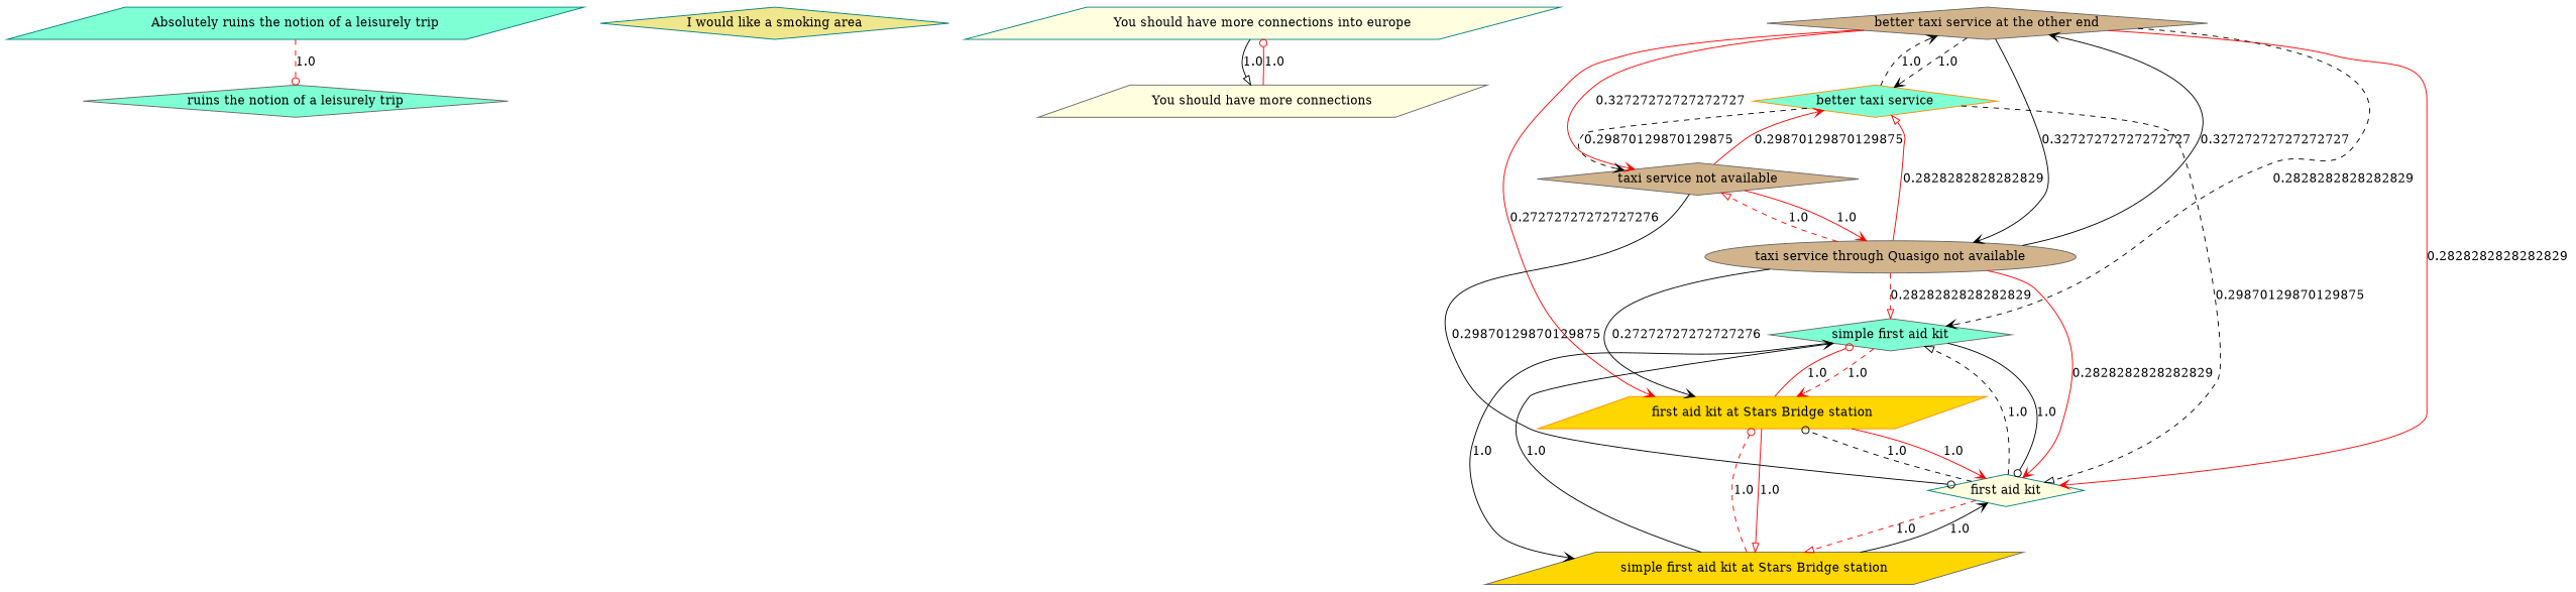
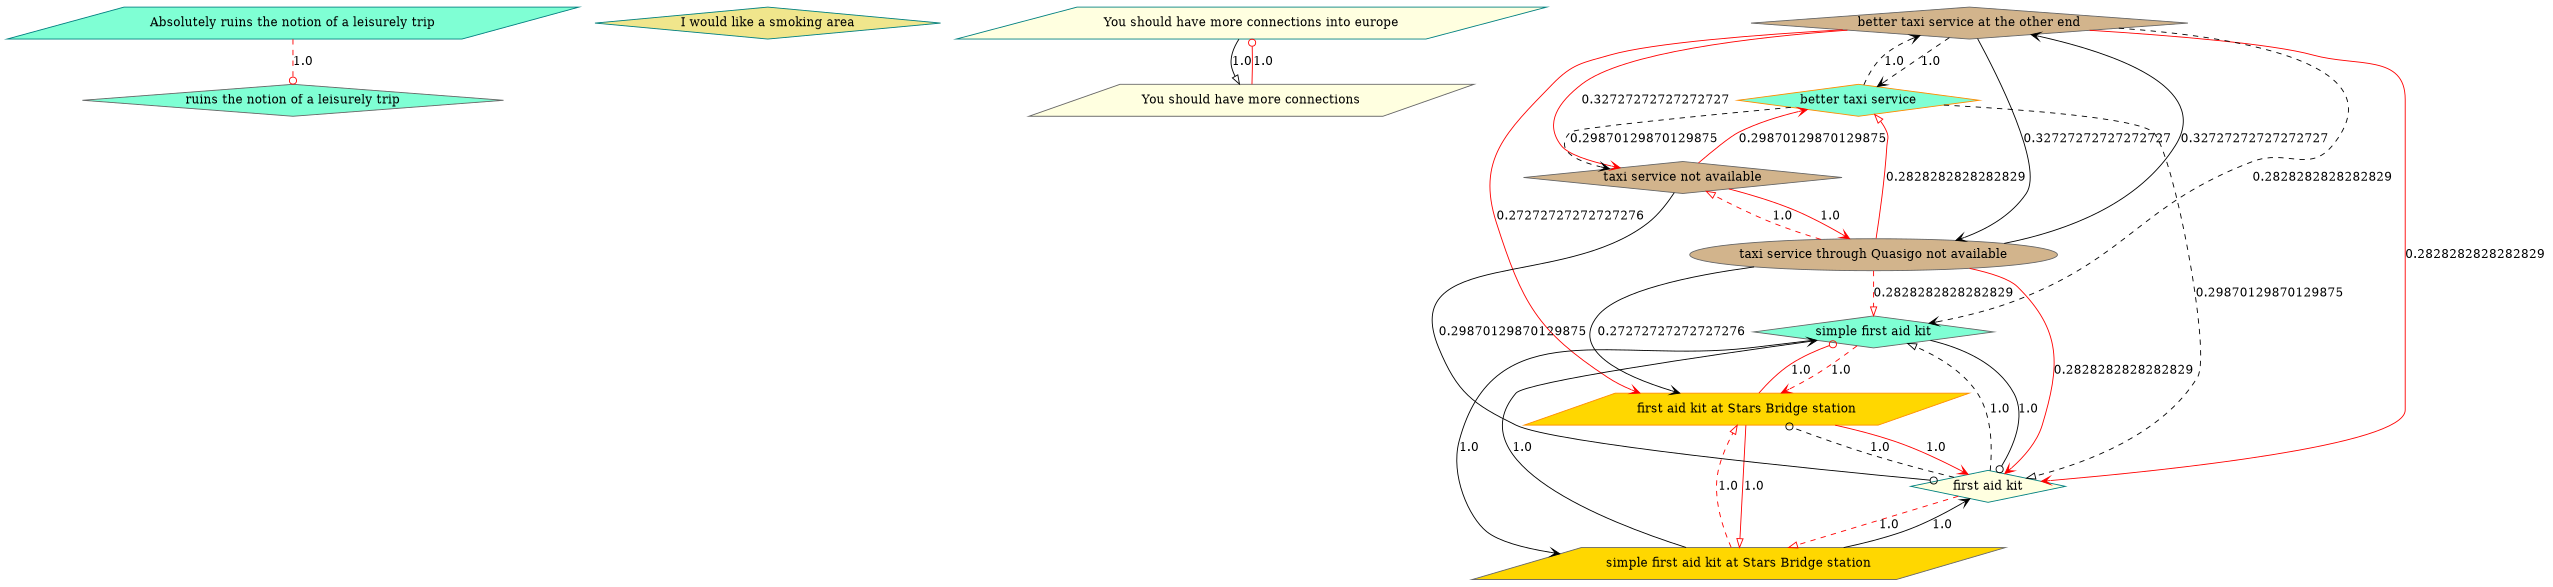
  digraph {
    node [color=gray40 fillcolor=aquamarine shape=diamond style=filled]
    edge [arrowhead=vee color=red style=solid]
    "Absolutely ruins the notion of a leisurely trip" [color=teal shape=parallelogram]
    "ruins the notion of a leisurely trip"
    "I would like a smoking area" [color=teal fillcolor=khaki]
    "You should have more connections into europe" [color=teal fillcolor=lightyellow shape=parallelogram]
    "You should have more connections" [fillcolor=lightyellow shape=parallelogram]
    "better taxi service at the other end" [fillcolor=tan]
    "better taxi service" [color=darkorange]
    "first aid kit at Stars Bridge station" [color=darkorange fillcolor=gold shape=parallelogram]
    "first aid kit" [color=teal fillcolor=lightyellow]
    "simple first aid kit"
    "taxi service through Quasigo not available" [fillcolor=tan shape=ellipse]
    "taxi service not available" [fillcolor=tan]
    "simple first aid kit at Stars Bridge station" [fillcolor=gold shape=parallelogram]
    "Absolutely ruins the notion of a leisurely trip" -> "ruins the notion of a leisurely trip" [arrowhead=odot label=1.0 style=dashed]
    "You should have more connections into europe" -> "You should have more connections" [arrowhead=onormal color=black label=1.0]
    "You should have more connections" -> "You should have more connections into europe" [arrowhead=odot label=1.0]
    "better taxi service at the other end" -> "better taxi service" [color=black label=1.0 style=dashed]
    "better taxi service at the other end" -> "first aid kit at Stars Bridge station" [label=0.27272727272727276]
    "better taxi service at the other end" -> "first aid kit" [label=0.2828282828282829]
    "better taxi service at the other end" -> "simple first aid kit" [color=black label=0.2828282828282829 style=dashed]
    "better taxi service at the other end" -> "taxi service through Quasigo not available" [color=black label=0.32727272727272727]
    "better taxi service at the other end" -> "taxi service not available" [label=0.32727272727272727]
    "better taxi service" -> "better taxi service at the other end" [color=black label=1.0 style=dashed]
    "better taxi service" -> "first aid kit" [arrowhead=onormal color=black label=0.29870129870129875 style=dashed]
    "better taxi service" -> "taxi service not available" [color=black label=0.29870129870129875 style=dashed]
    "first aid kit at Stars Bridge station" -> "first aid kit" [label=1.0]
    "first aid kit at Stars Bridge station" -> "simple first aid kit" [arrowhead=odot label=1.0]
    "first aid kit at Stars Bridge station" -> "simple first aid kit at Stars Bridge station" [arrowhead=onormal label=1.0]
    "first aid kit" -> "first aid kit at Stars Bridge station" [arrowhead=odot color=black label=1.0 style=dashed]
    "first aid kit" -> "simple first aid kit" [arrowhead=onormal color=black label=1.0 style=dashed]
    "first aid kit" -> "simple first aid kit at Stars Bridge station" [arrowhead=onormal label=1.0 style=dashed]
    "simple first aid kit" -> "first aid kit at Stars Bridge station" [label=1.0 style=dashed]
    "simple first aid kit" -> "first aid kit" [arrowhead=odot color=black label=1.0]
    "simple first aid kit" -> "simple first aid kit at Stars Bridge station" [color=black label=1.0]
    "taxi service through Quasigo not available" -> "better taxi service at the other end" [color=black label=0.32727272727272727]
    "taxi service through Quasigo not available" -> "better taxi service" [arrowhead=onormal label=0.2828282828282829]
    "taxi service through Quasigo not available" -> "first aid kit at Stars Bridge station" [color=black label=0.27272727272727276]
    "taxi service through Quasigo not available" -> "first aid kit" [label=0.2828282828282829]
    "taxi service through Quasigo not available" -> "simple first aid kit" [arrowhead=onormal label=0.2828282828282829 style=dashed]
    "taxi service through Quasigo not available" -> "taxi service not available" [arrowhead=onormal label=1.0 style=dashed]
    "taxi service not available" -> "better taxi service" [label=0.29870129870129875]
    "taxi service not available" -> "first aid kit" [arrowhead=odot color=black label=0.29870129870129875]
    "taxi service not available" -> "taxi service through Quasigo not available" [label=1.0]
-   "simple first aid kit at Stars Bridge station" -> "first aid kit at Stars Bridge station" [arrowhead=odot label=1.0 style=dashed]
+   "simple first aid kit at Stars Bridge station" -> "first aid kit at Stars Bridge station" [arrowhead=onormal label=1.0 style=dashed]
    "simple first aid kit at Stars Bridge station" -> "first aid kit" [color=black label=1.0]
    "simple first aid kit at Stars Bridge station" -> "simple first aid kit" [color=black label=1.0]
  }
